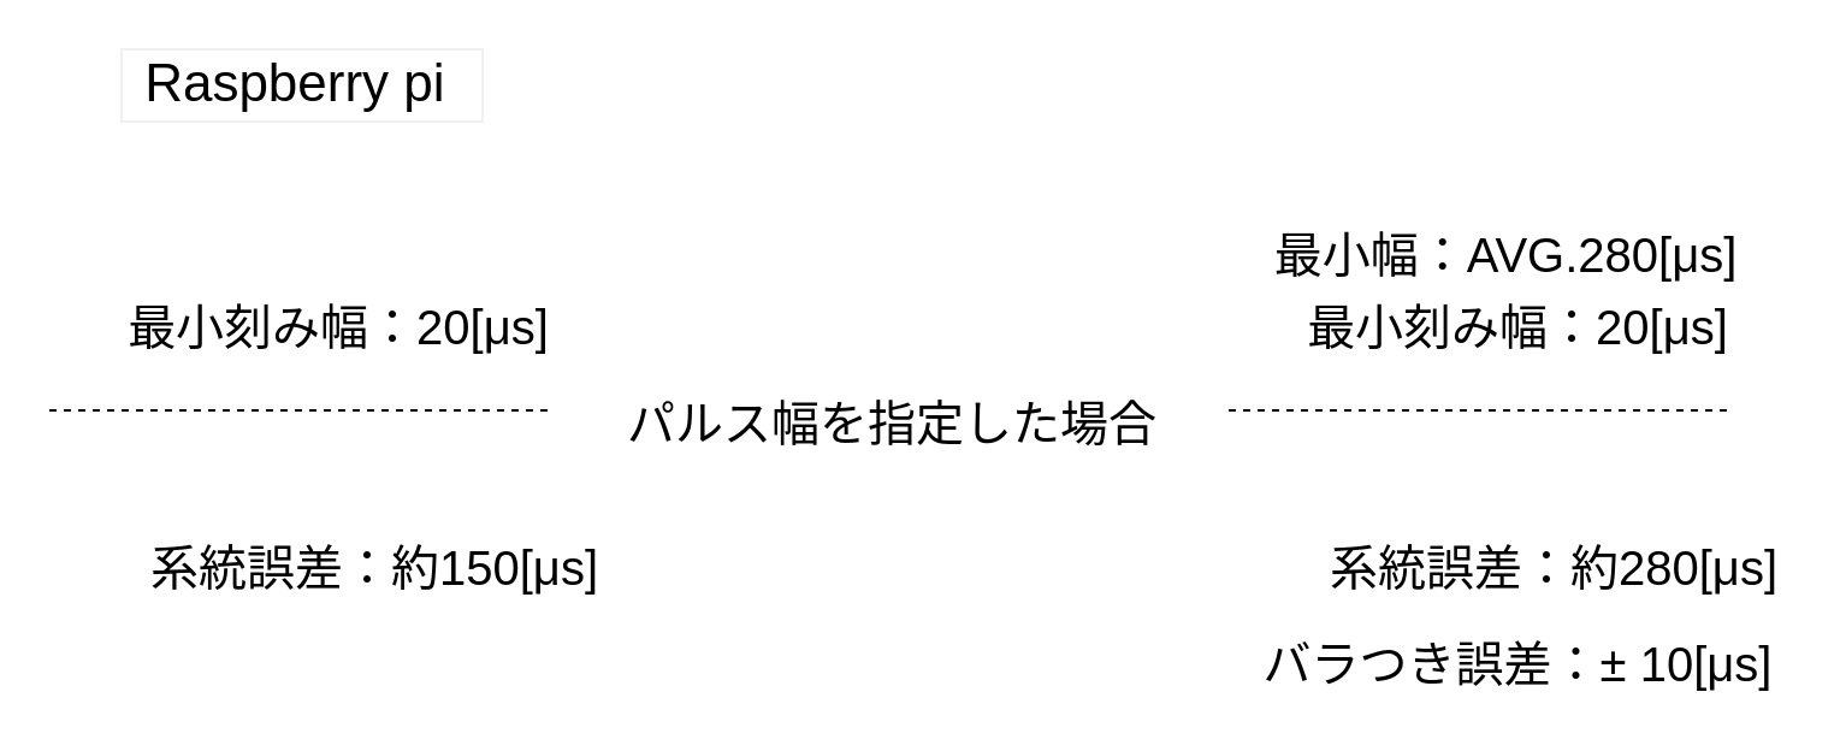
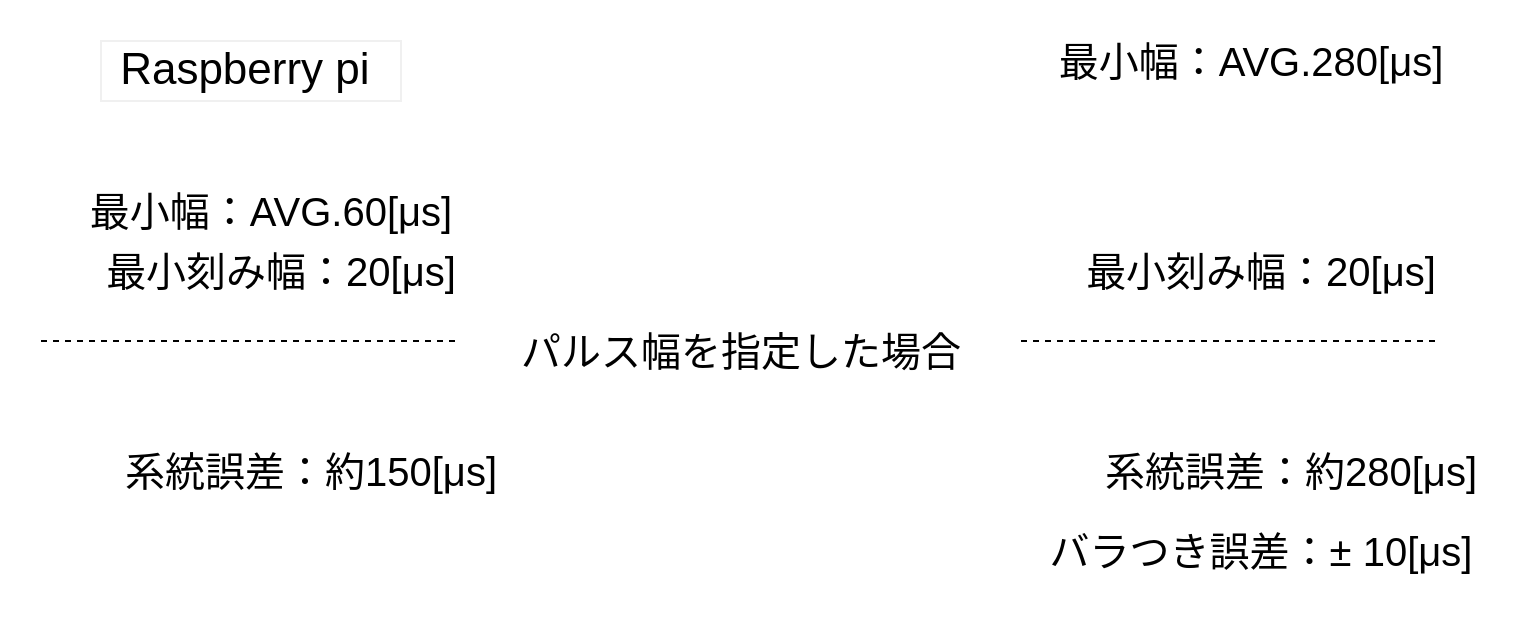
  <mxCell id="0" />
  <mxCell id="1" parent="0" />
  <mxCell id="2" value="Raspberry pi&amp;nbsp;" style="text;html=1;align=center;verticalAlign=middle;resizable=0;points=[];autosize=1;fontSize=22;labelBorderColor=none;strokeColor=#f0f0f0;" vertex="1" parent="1"><mxGeometry x="50" y="20" width="150" height="30" as="geometry" /></mxCell>
+ <mxCell id="3" value="最小幅：AVG.60[μs]" style="text;html=1;align=center;verticalAlign=middle;resizable=0;points=[];autosize=1;fontSize=20;" vertex="1" parent="1"><mxGeometry x="39" y="91" width="192" height="28" as="geometry" /></mxCell>
  <mxCell id="4" value="最小刻み幅：20[μs]" style="text;html=1;align=center;verticalAlign=middle;resizable=0;points=[];autosize=1;fontSize=20;" vertex="1" parent="1"><mxGeometry x="45" y="120" width="190" height="30" as="geometry" /></mxCell>
  <mxCell id="5" value="系統誤差：約150[μs]" style="text;html=1;align=center;verticalAlign=middle;resizable=0;points=[];autosize=1;fontSize=20;" vertex="1" parent="1"><mxGeometry x="55" y="220" width="200" height="30" as="geometry" /></mxCell>
  <mxCell id="6" value="" style="endArrow=none;dashed=1;html=1;fontSize=20;" edge="1" parent="1"><mxGeometry width="50" height="50" relative="1" as="geometry"><mxPoint x="20" y="170" as="sourcePoint" /><mxPoint x="230" y="170" as="targetPoint" /></mxGeometry></mxCell>
  <mxCell id="7" value="パルス幅を指定した場合" style="text;html=1;align=center;verticalAlign=middle;resizable=0;points=[];autosize=1;fontSize=20;" vertex="1" parent="1"><mxGeometry x="255" y="160" width="230" height="30" as="geometry" /></mxCell>
- <mxCell id="8" value="最小幅：AVG.280[μs]" style="text;html=1;align=center;verticalAlign=middle;resizable=0;points=[];autosize=1;fontSize=20;" vertex="1" parent="1"><mxGeometry x="520" y="90" width="210" height="30" as="geometry" /></mxCell>
+ <mxCell id="8" value="最小幅：AVG.280[μs]" style="text;html=1;align=center;verticalAlign=middle;resizable=0;points=[];autosize=1;fontSize=20;" vertex="1" parent="1"><mxGeometry x="520" y="15" width="210" height="30" as="geometry" /></mxCell>
  <mxCell id="9" value="最小刻み幅：20[μs]" style="text;html=1;align=center;verticalAlign=middle;resizable=0;points=[];autosize=1;fontSize=20;" vertex="1" parent="1"><mxGeometry x="535" y="120" width="190" height="30" as="geometry" /></mxCell>
  <mxCell id="10" value="系統誤差：約280[μs]" style="text;html=1;align=center;verticalAlign=middle;resizable=0;points=[];autosize=1;fontSize=20;" vertex="1" parent="1"><mxGeometry x="545" y="220" width="200" height="30" as="geometry" /></mxCell>
  <mxCell id="11" value="バラつき誤差：± 10[μs]" style="text;html=1;align=center;verticalAlign=middle;resizable=0;points=[];autosize=1;fontSize=20;" vertex="1" parent="1"><mxGeometry x="515" y="260" width="230" height="30" as="geometry" /></mxCell>
  <mxCell id="12" value="" style="endArrow=none;dashed=1;html=1;fontSize=20;" edge="1" parent="1"><mxGeometry width="50" height="50" relative="1" as="geometry"><mxPoint x="510" y="170" as="sourcePoint" /><mxPoint x="720" y="170" as="targetPoint" /></mxGeometry></mxCell>
